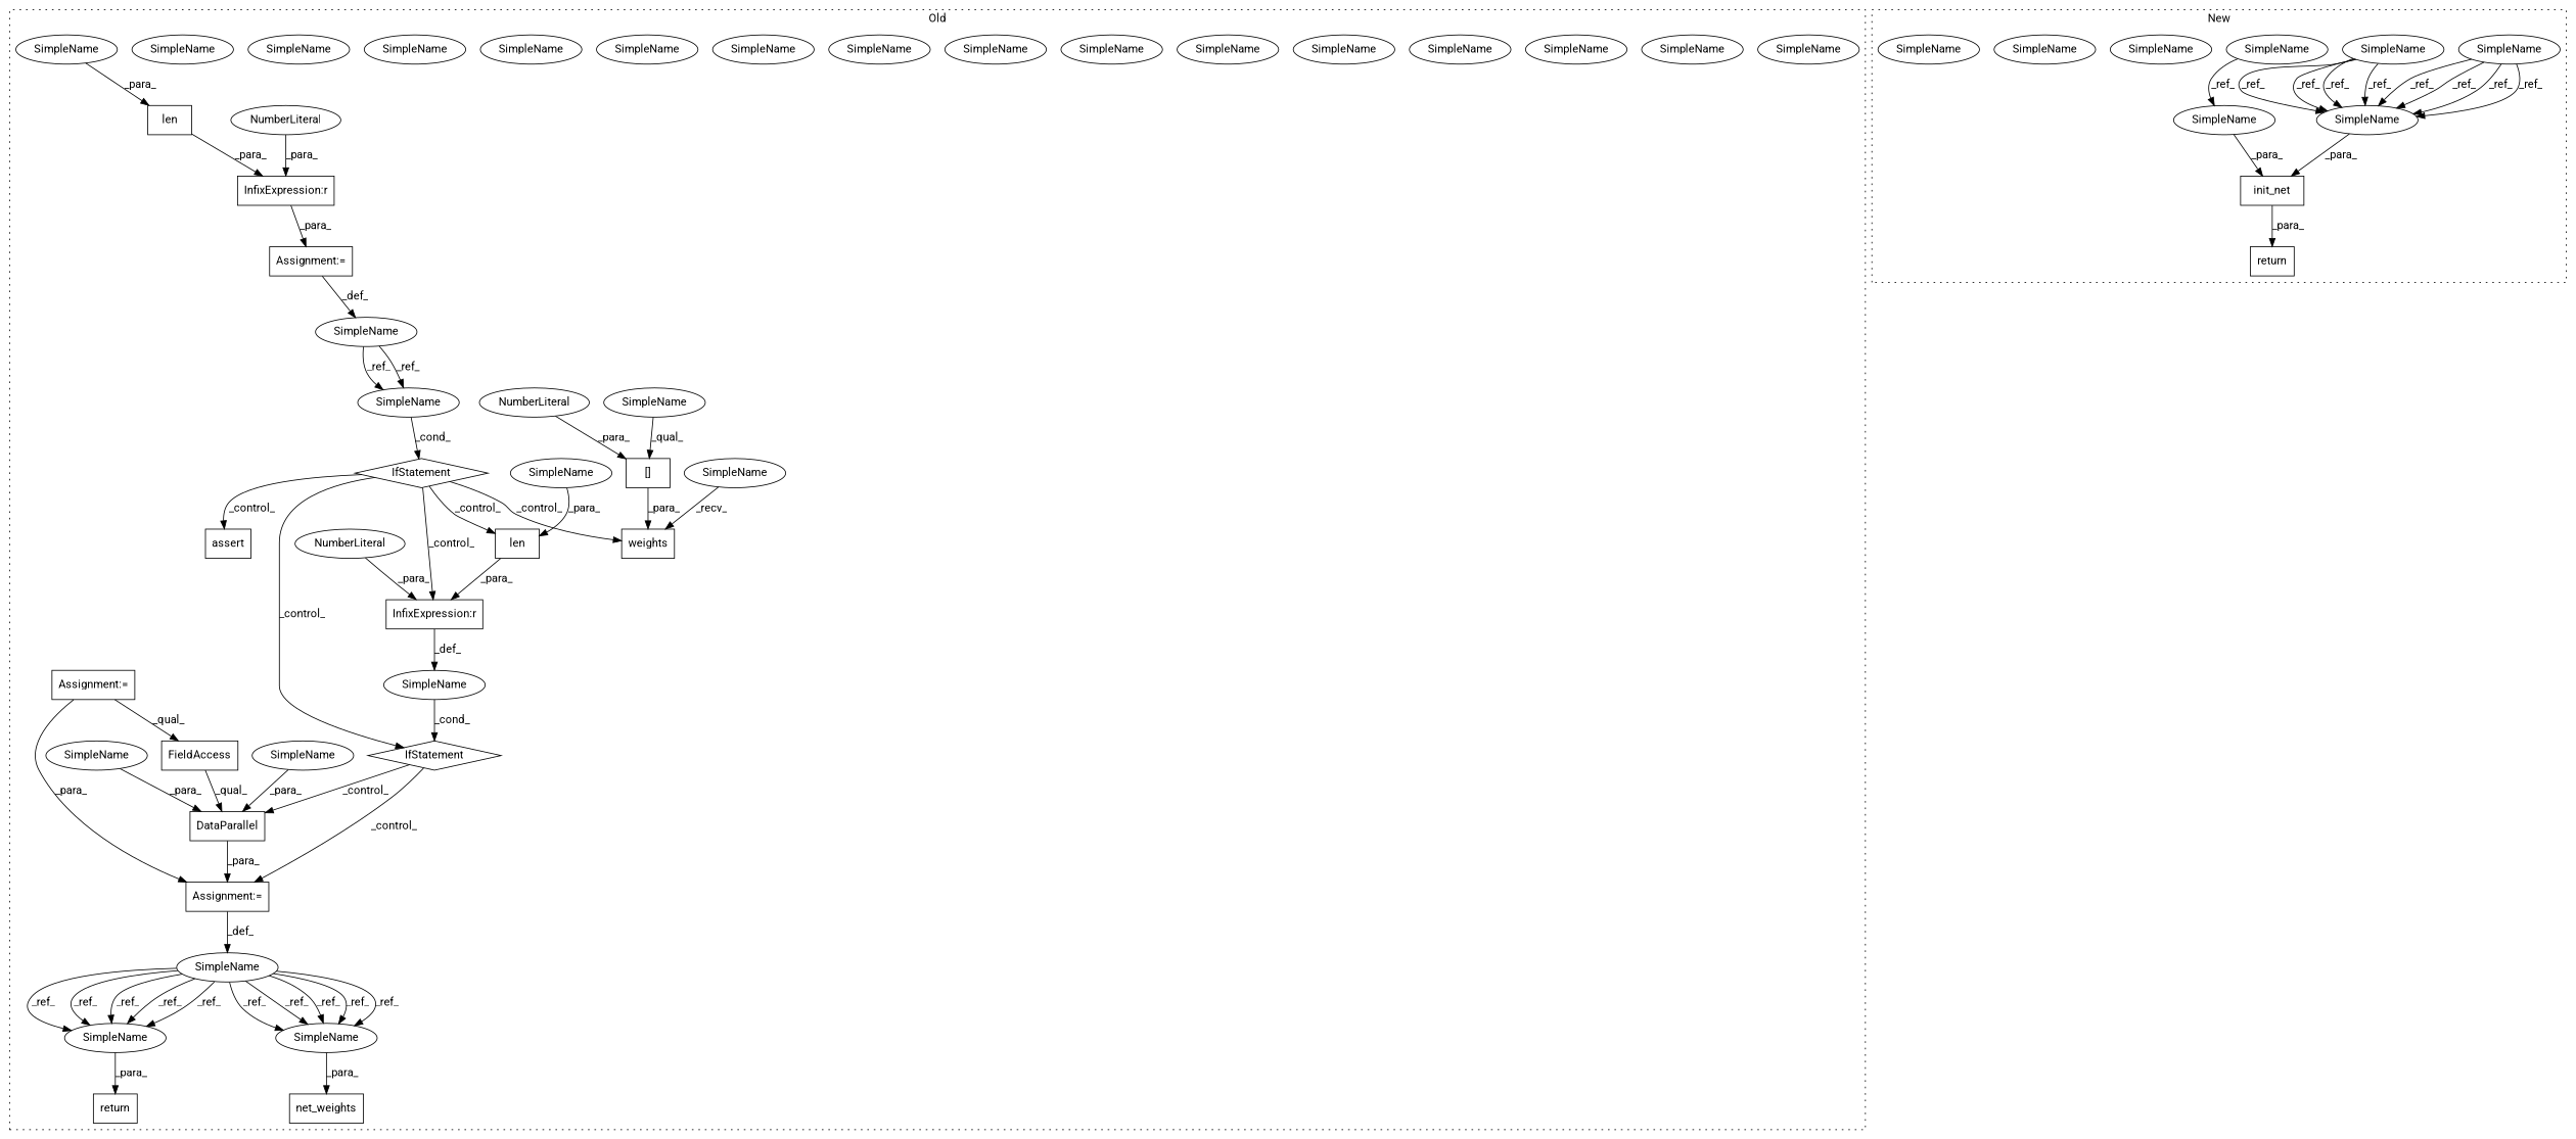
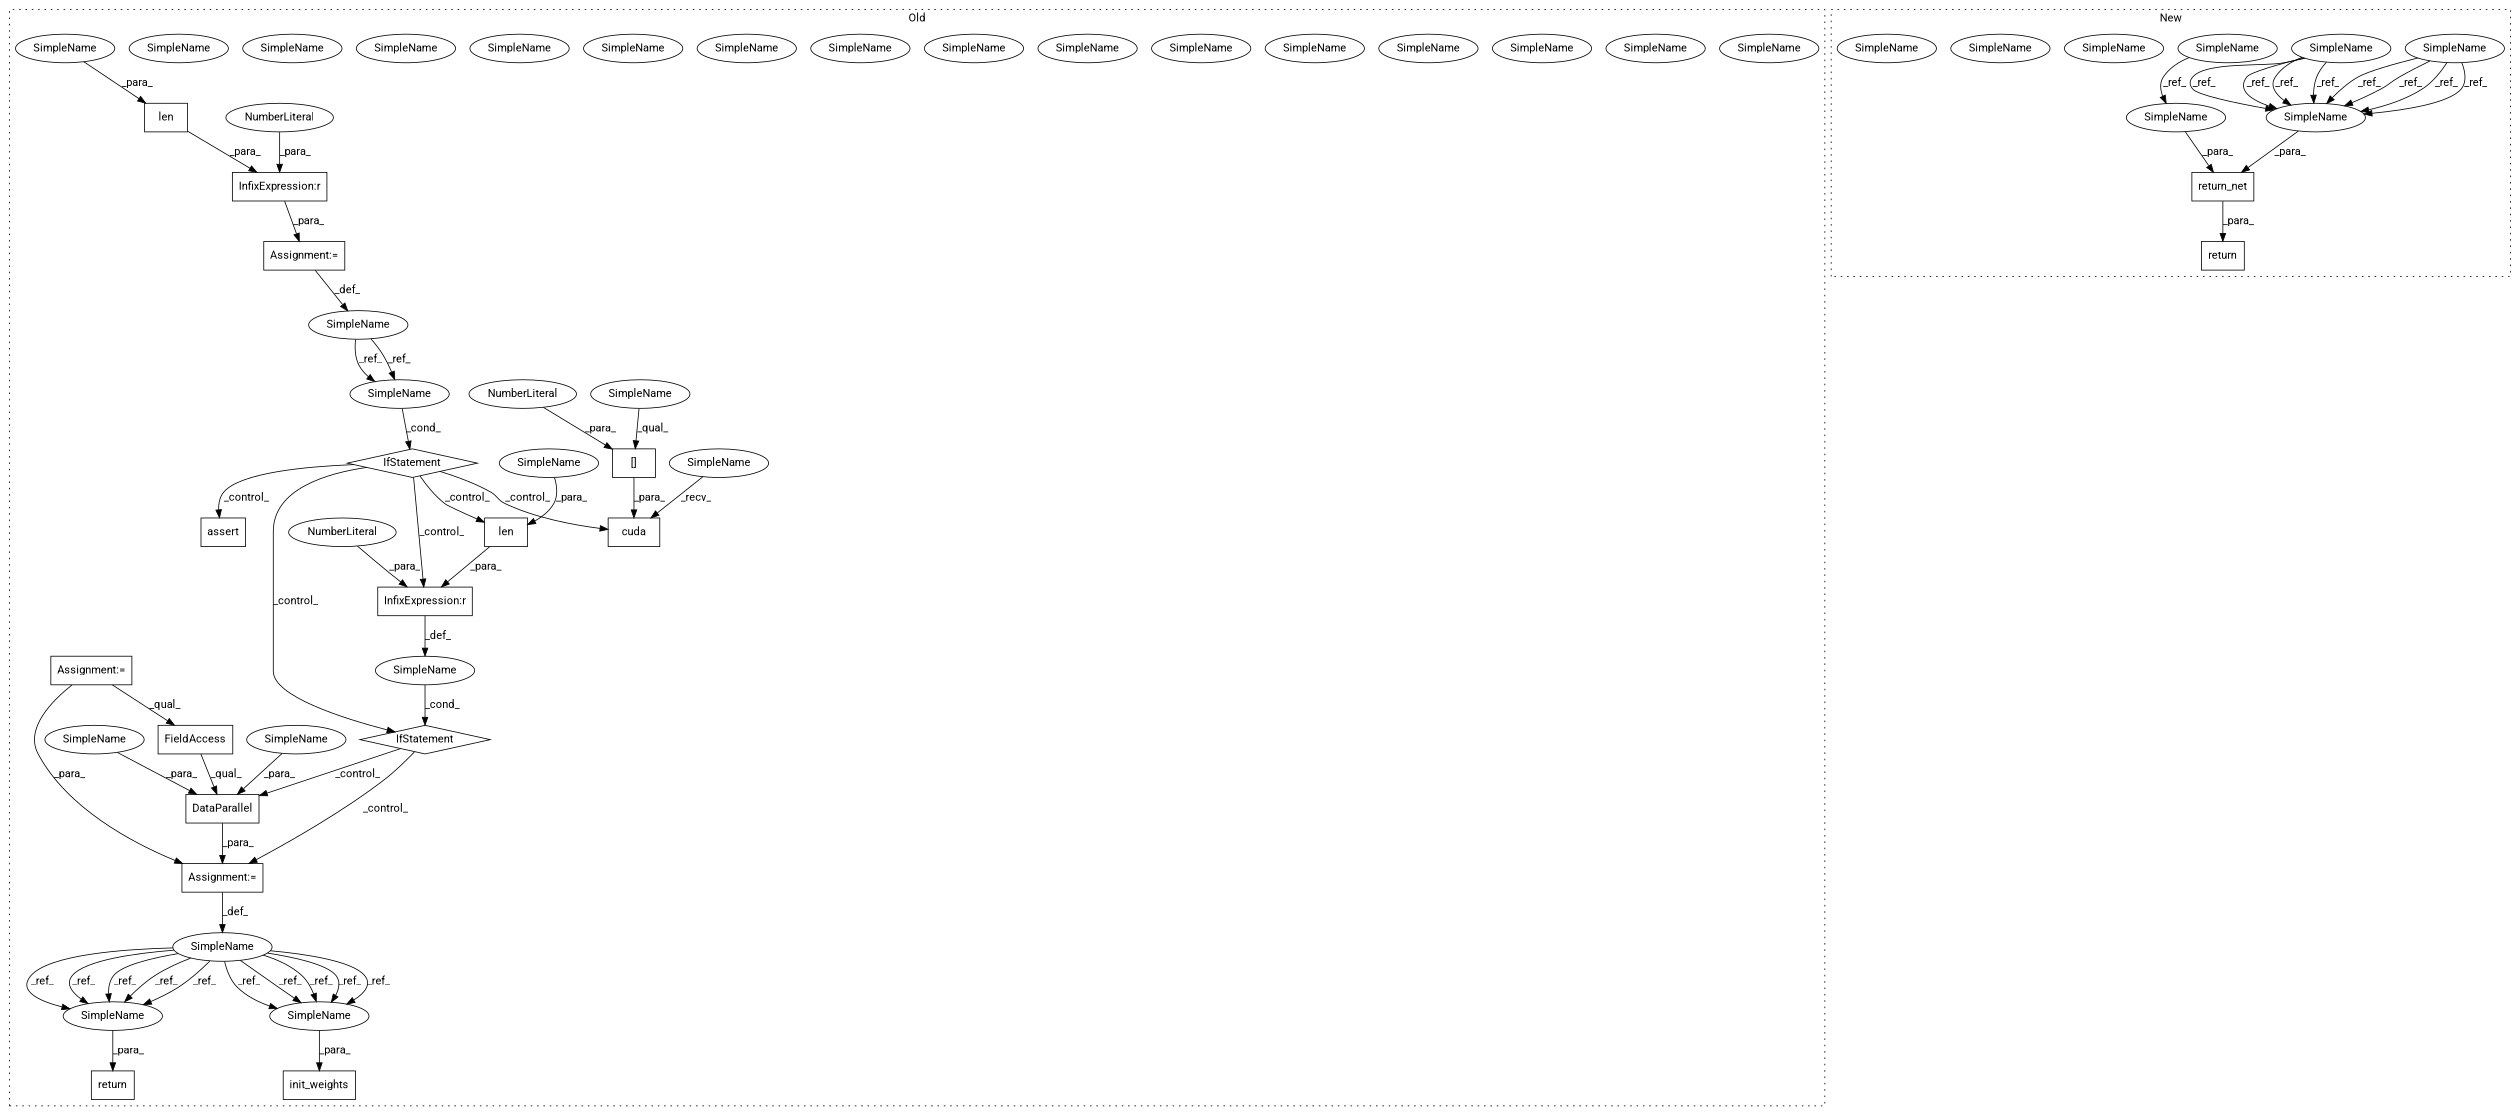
  digraph {
    fontname=Roboto
    node [a=42 fontname=Roboto l=4 s=5221 shape=ellipse]
    edge [fontname=Roboto]
-   n1 [a=32 l="5,1" label=weights s="5064,5079" shape=box]
+   n1 [a=32 l="5,1" label=cuda s="5064,5079" shape=box]
    n2 [a=2 l="8,1" label="[]" s="5069,5078" shape=box]
    n3 [a=34 l=1 label=NumberLiteral s=5077]
-   n4 [a=32 l="13,1" label=net_weights s="5180,5207" shape=box]
+   n4 [a=32 l="13,1" label=init_weights s="5180,5207" shape=box]
    n5 [a=27 l=3 label="InfixExpression:r" s=4311 shape=box]
    n6 [a=34 l=1 label=NumberLiteral s=4314]
    n7 [a=32 l="4,1" label=len s="4299,4310" shape=box]
    n8 [l=7 label=SimpleName s=4290]
    n9 [a=25 l="4,2" label=IfStatement s="4998,5009" shape=diamond]
    n10 [a=41 l=7 label=return s=5214 shape=box]
    n11 [l=7 label=SimpleName s=5002]
    n12 [a=7 l=1 label="Assignment:=" s=4297 shape=box]
    n13 [a=27 l=3 label="InfixExpression:r" s=5104 shape=box]
    n14 [a=34 l=1 label=NumberLiteral s=5107]
    n15 [a=32 l="4,1" label=len s="5092,5103" shape=box]
    n16 [a=6 l=7 label=assert s=5019 shape=box]
    n17 [a=32 l="13,1" label=DataParallel s="5134,5159" shape=box]
    n18 [label=SimpleName l="" s=""]
    n19 [a=25 l="4,2" label=IfStatement s="5088,5108" shape=diamond]
    n20 [a=22 l=8 label=FieldAccess s=5125 shape=box]
    n21 [label=SimpleName s=5120]
    n22 [a=7 l=1 label="Assignment:=" s=5124 shape=box]
    n23 [a=7 l=5 label="Assignment:=" s=4264 shape=box]
    n24 [label=SimpleName s=5059]
    n25 [label=SimpleName s=5147]
    n26 [label=SimpleName]
    n27 [label=SimpleName s=5193]
    n28 [l=7 label=SimpleName s=5002]
    n29 [label=SimpleName s=5059]
    n30 [label=SimpleName s=5147]
    n31 [label=SimpleName s=5193]
    n32 [label=SimpleName]
    n33 [label=SimpleName s=5059]
    n34 [label=SimpleName s=5147]
    n35 [label=SimpleName s=5193]
    n36 [label=SimpleName]
    n37 [label=SimpleName s=5193]
    n38 [label=SimpleName]
    n39 [label=SimpleName]
    n40 [label=SimpleName s=5059]
    n41 [label=SimpleName s=5147]
    n42 [label=SimpleName s=5193]
    n43 [l=7 label=SimpleName s=4303]
    n44 [l=7 label=SimpleName s=5069]
    n45 [l=7 label=SimpleName s=5096]
    n46 [l=7 label=SimpleName s=5152]
-   n47 [a=32 l="9,1" label=init_net s="4035,4066" shape=box]
+   n47 [a=32 l="9,1" label=return_net s="4035,4066" shape=box]
    n48 [label=SimpleName s=3576]
    n49 [label=SimpleName s=3707]
    n50 [l=7 label=SimpleName s=3219]
    n51 [a=41 l=7 label=return s=4028 shape=box]
    n52 [label=SimpleName s=4044]
    n53 [label=SimpleName s=4044]
    n54 [l=7 label=SimpleName s=4059]
    n55 [label=SimpleName s=4044]
    n56 [label=SimpleName s=4044]
    subgraph cluster_1 {
      label=Old
      style=dotted
      n1
      n2
      n3
      n4
      n5
      n6
      n7
      n8
      n9
      n10
      n11
      n12
      n13
      n14
      n15
      n16
      n17
      n18
      n19
      n20
      n21
      n22
      n23
      n24
      n25
      n26
      n27
      n28
      n29
      n30
      n31
      n32
      n33
      n34
      n35
      n36
      n37
      n38
      n39
      n40
      n41
      n42
      n43
      n44
      n45
      n46
    }
    subgraph cluster_2 {
      label=New
      style=dotted
      n47
      n48
      n49
      n50
      n51
      n52
      n53
      n54
      n55
      n56
    }
    n2 -> n1 [label=_para_]
    n3 -> n2 [label=_para_]
    n5 -> n12 [label=_para_]
    n6 -> n5 [label=_para_]
    n7 -> n5 [label=_para_]
    n8 -> n28 [label=_ref_]
    n8 -> n28 [label=_ref_]
    n9 -> n1 [label=_control_]
    n9 -> n13 [label=_control_]
    n9 -> n15 [label=_control_]
    n9 -> n16 [label=_control_]
    n9 -> n19 [label=_control_]
    n12 -> n8 [label=_def_]
    n13 -> n18 [label=_def_]
    n14 -> n13 [label=_para_]
    n15 -> n13 [label=_para_]
    n17 -> n22 [label=_para_]
    n18 -> n19 [label=_cond_]
    n19 -> n17 [label=_control_]
    n19 -> n22 [label=_control_]
    n20 -> n17 [label=_qual_]
    n21 -> n39 [label=_ref_]
    n21 -> n39 [label=_ref_]
    n21 -> n39 [label=_ref_]
    n21 -> n39 [label=_ref_]
    n21 -> n39 [label=_ref_]
    n21 -> n42 [label=_ref_]
    n21 -> n42 [label=_ref_]
    n21 -> n42 [label=_ref_]
    n21 -> n42 [label=_ref_]
    n21 -> n42 [label=_ref_]
    n22 -> n21 [label=_def_]
    n23 -> n20 [label=_qual_]
    n23 -> n22 [label=_para_]
    n28 -> n9 [label=_cond_]
    n39 -> n10 [label=_para_]
    n40 -> n1 [label=_recv_]
    n41 -> n17 [label=_para_]
    n42 -> n4 [label=_para_]
    n43 -> n7 [label=_para_]
    n44 -> n2 [label=_qual_]
    n45 -> n15 [label=_para_]
    n46 -> n17 [label=_para_]
    n47 -> n51 [label=_para_]
    n48 -> n56 [label=_ref_]
    n48 -> n56 [label=_ref_]
    n48 -> n56 [label=_ref_]
    n48 -> n56 [label=_ref_]
    n49 -> n56 [label=_ref_]
    n49 -> n56 [label=_ref_]
    n49 -> n56 [label=_ref_]
    n49 -> n56 [label=_ref_]
    n50 -> n54 [label=_ref_]
    n54 -> n47 [label=_para_]
    n56 -> n47 [label=_para_]
  }
